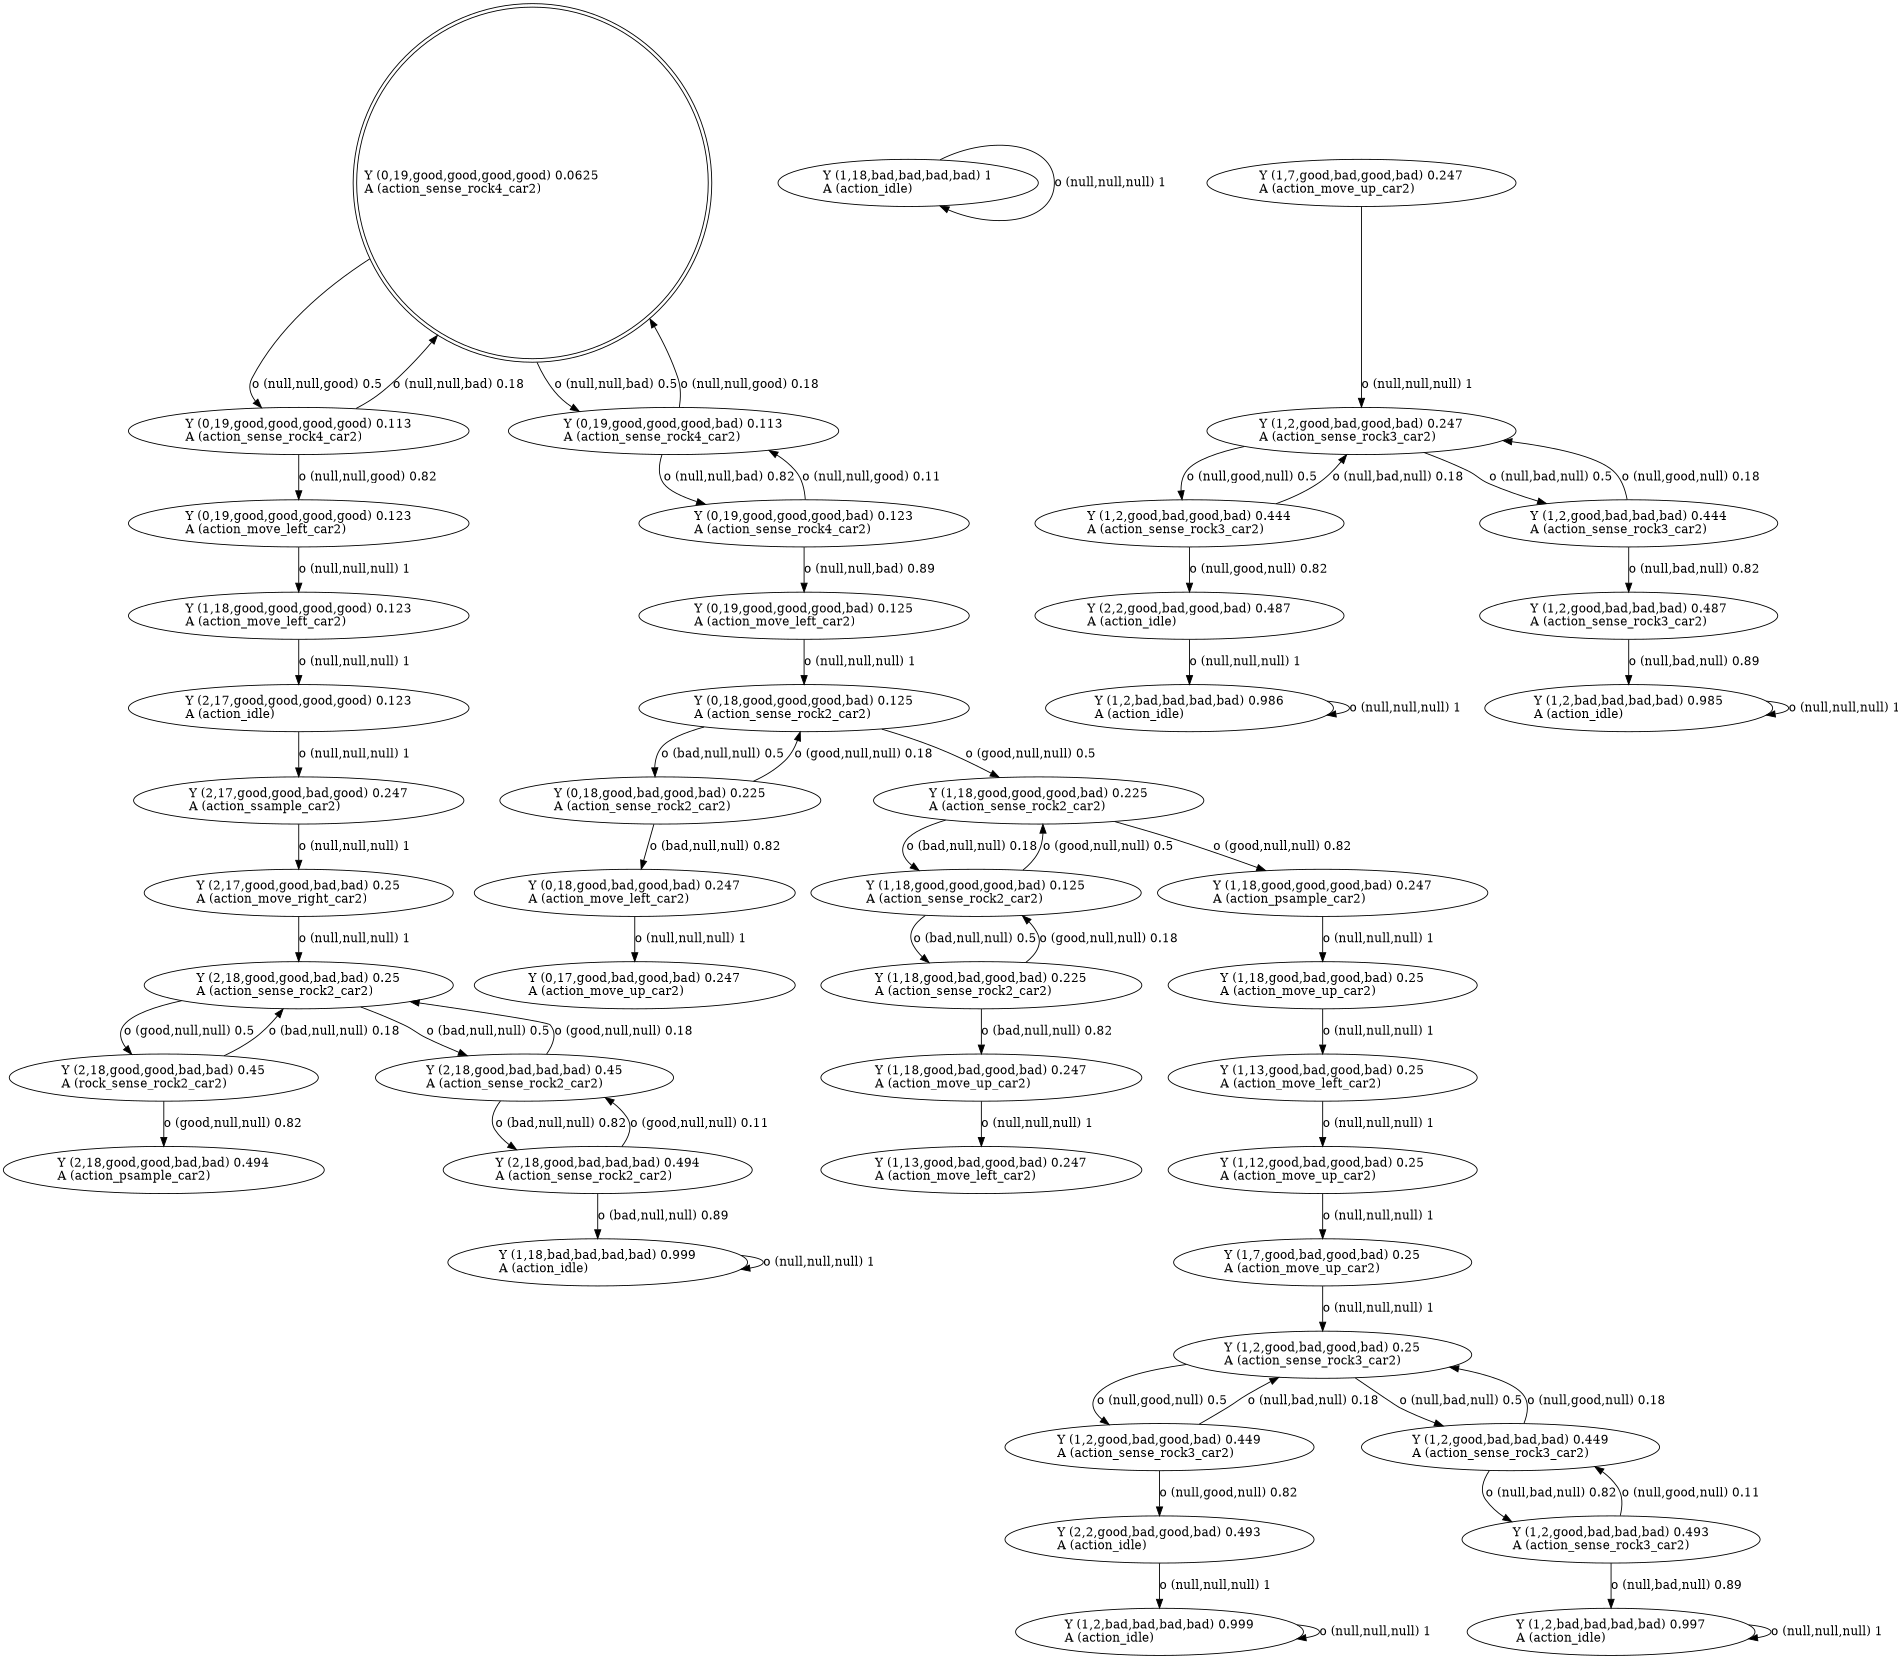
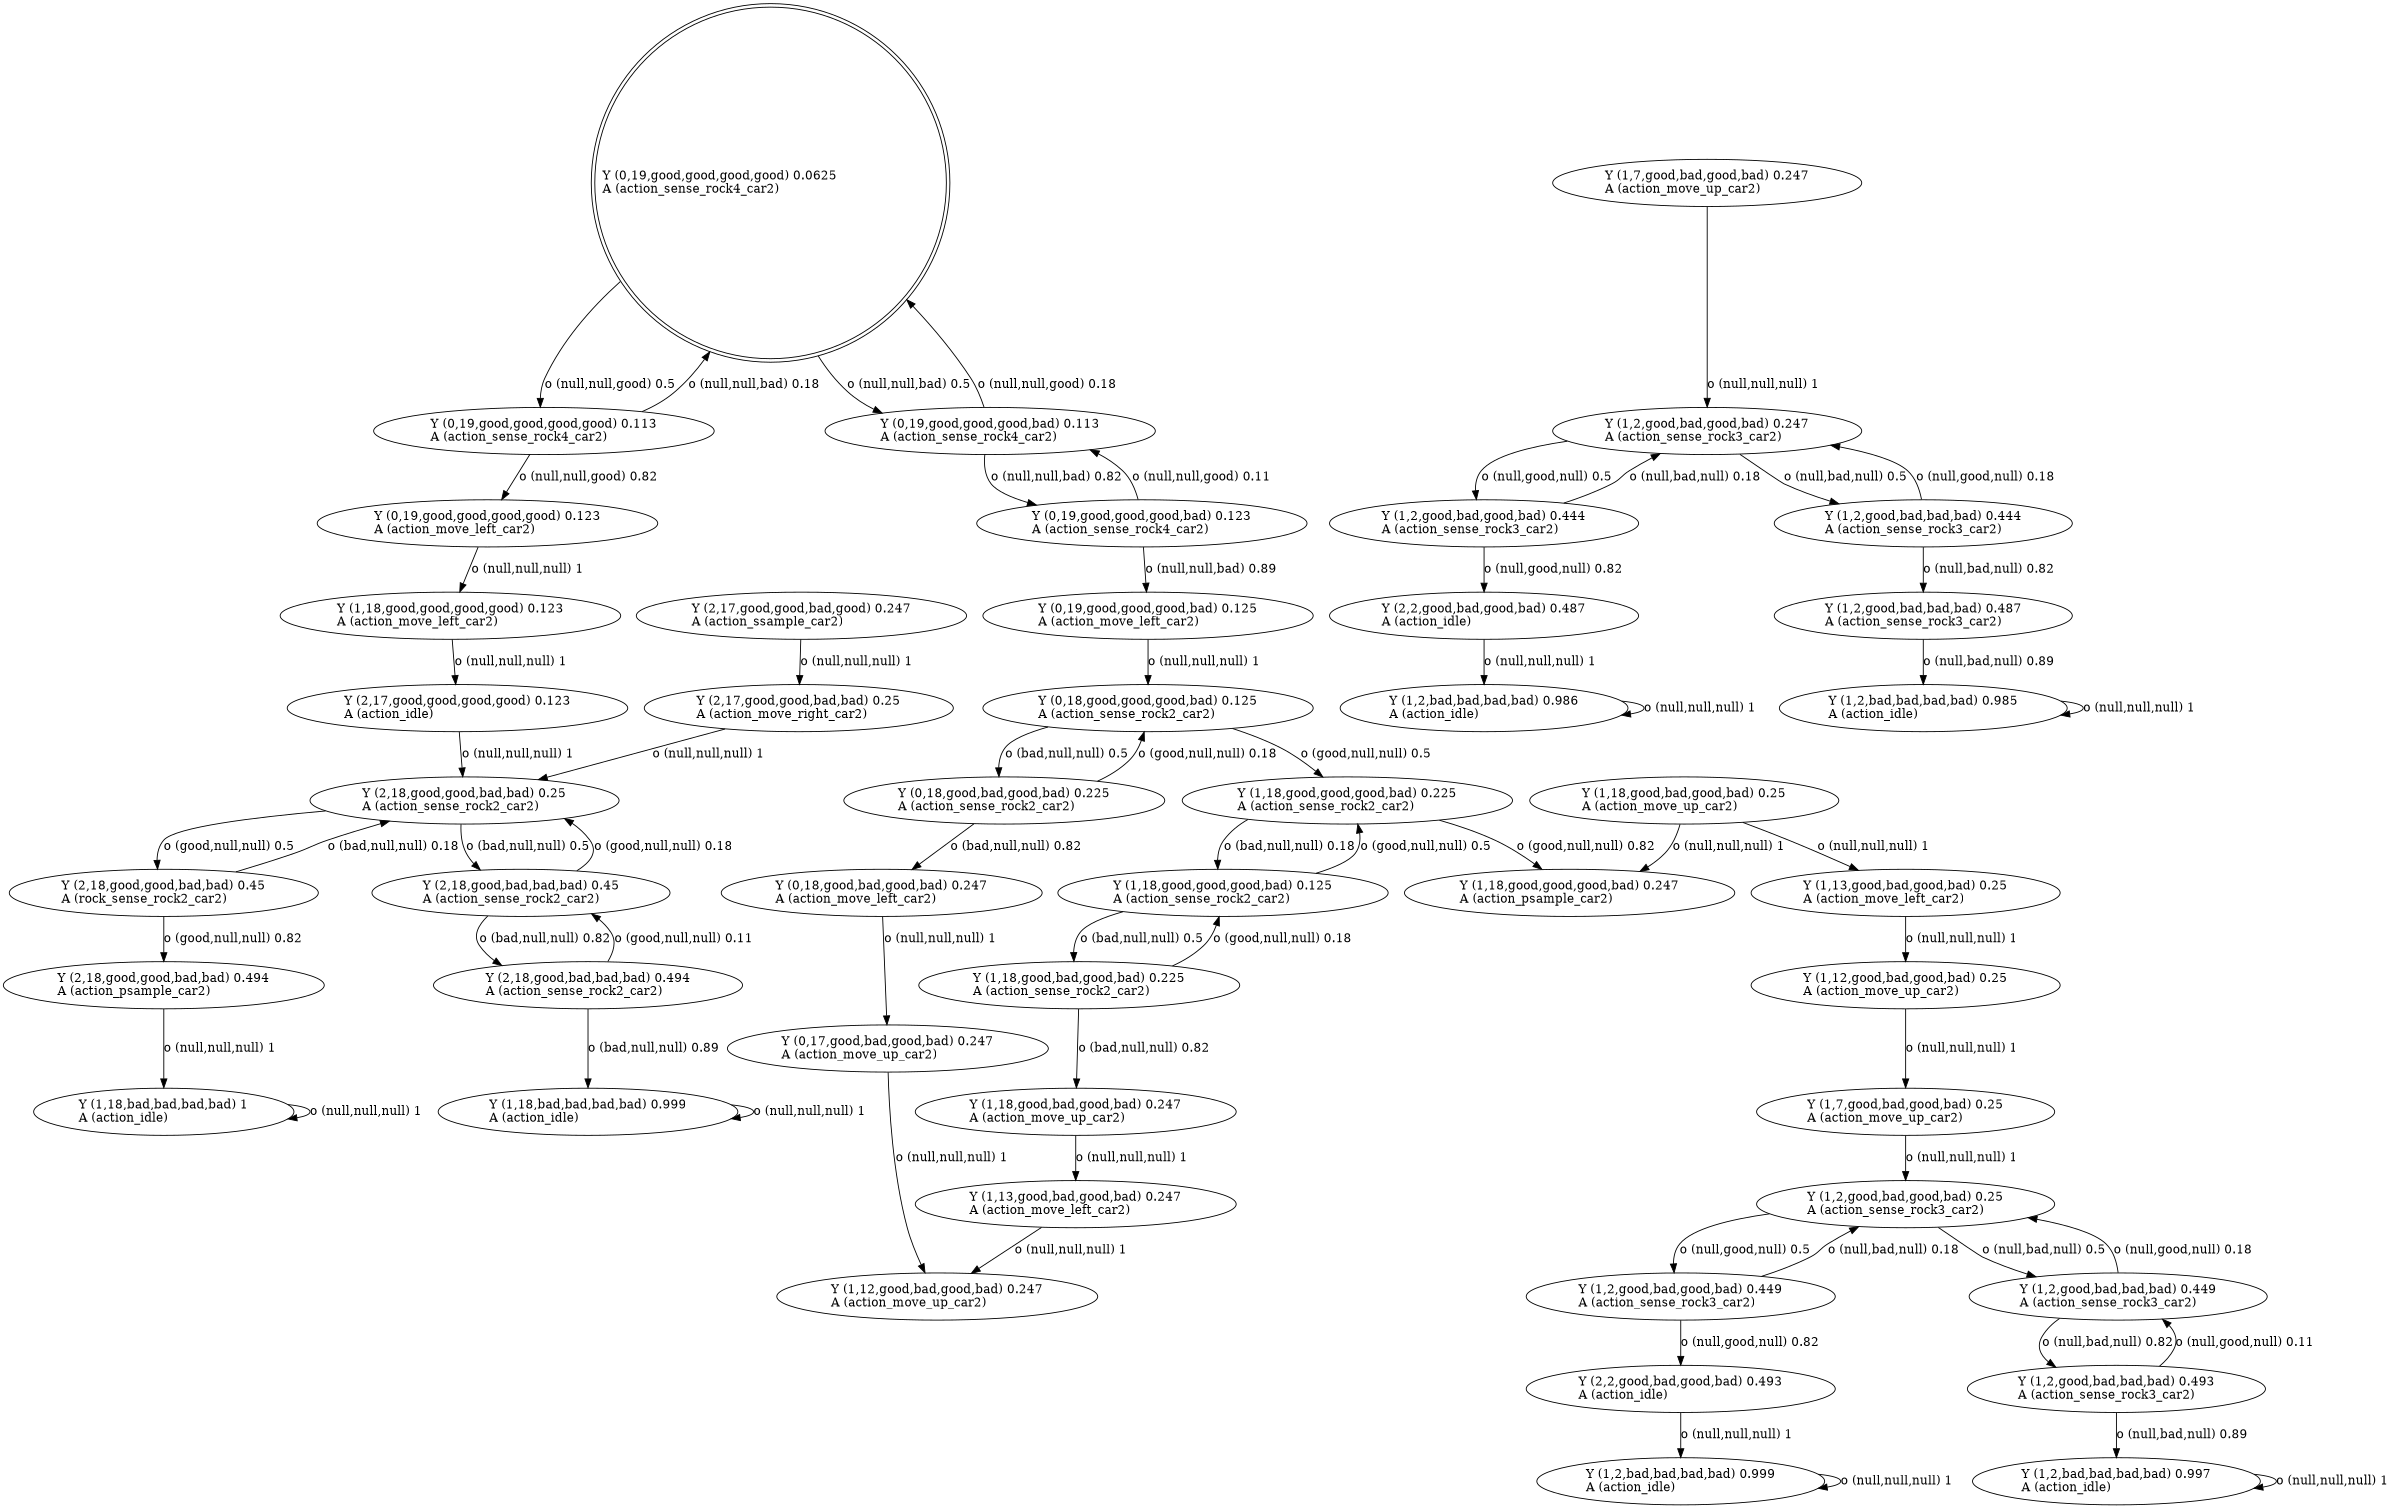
  digraph {
    n1 [label="Y (0,19,good,good,good,good) 0.0625\lA (action_sense_rock4_car2)\l" labeljust=l shape=doublecircle]
    n2 [label="Y (0,19,good,good,good,good) 0.113\lA (action_sense_rock4_car2)\l"]
    n3 [label="Y (0,19,good,good,good,bad) 0.113\lA (action_sense_rock4_car2)\l"]
    n4 [label="Y (0,19,good,good,good,good) 0.123\lA (action_move_left_car2)\l"]
    n5 [label="Y (0,19,good,good,good,bad) 0.123\lA (action_sense_rock4_car2)\l"]
    n6 [label="Y (1,18,good,good,good,good) 0.123\lA (action_move_left_car2)\l"]
    n7 [label="Y (0,19,good,good,good,bad) 0.125\lA (action_move_left_car2)\l"]
    n8 [label="Y (2,17,good,good,good,good) 0.123\lA (action_idle)\l"]
    n9 [label="Y (2,17,good,good,bad,good) 0.247\lA (action_ssample_car2)\l"]
    n10 [label="Y (2,17,good,good,bad,bad) 0.25\lA (action_move_right_car2)\l"]
    n11 [label="Y (2,18,good,good,bad,bad) 0.25\lA (action_sense_rock2_car2)\l"]
    n12 [label="Y (2,18,good,good,bad,bad) 0.45\lA (rock_sense_rock2_car2)\l"]
    n13 [label="Y (2,18,good,bad,bad,bad) 0.45\lA (action_sense_rock2_car2)\l"]
    n14 [label="Y (2,18,good,good,bad,bad) 0.494\lA (action_psample_car2)\l"]
    n15 [label="Y (2,18,good,bad,bad,bad) 0.494\lA (action_sense_rock2_car2)\l"]
    n16 [label="Y (1,18,bad,bad,bad,bad) 1\lA (action_idle)\l"]
    n17 [label="Y (1,18,bad,bad,bad,bad) 0.999\lA (action_idle)\l"]
    n18 [label="Y (0,18,good,good,good,bad) 0.125\lA (action_sense_rock2_car2)\l"]
    n19 [label="Y (0,18,good,bad,good,bad) 0.225\lA (action_sense_rock2_car2)\l"]
    n20 [label="Y (1,18,good,good,good,bad) 0.225\lA (action_sense_rock2_car2)\l"]
    n21 [label="Y (0,18,good,bad,good,bad) 0.247\lA (action_move_left_car2)\l"]
    n22 [label="Y (1,18,good,good,good,bad) 0.125\lA (action_sense_rock2_car2)\l"]
    n23 [label="Y (1,18,good,good,good,bad) 0.247\lA (action_psample_car2)\l"]
    n24 [label="Y (1,18,good,bad,good,bad) 0.225\lA (action_sense_rock2_car2)\l"]
    n25 [label="Y (1,18,good,bad,good,bad) 0.247\lA (action_move_up_car2)\l"]
    n26 [label="Y (0,17,good,bad,good,bad) 0.247\lA (action_move_up_car2)\l"]
    n27 [label="Y (1,18,good,bad,good,bad) 0.25\lA (action_move_up_car2)\l"]
    n28 [label="Y (1,13,good,bad,good,bad) 0.25\lA (action_move_left_car2)\l"]
    n29 [label="Y (1,12,good,bad,good,bad) 0.25\lA (action_move_up_car2)\l"]
    n30 [label="Y (1,7,good,bad,good,bad) 0.25\lA (action_move_up_car2)\l"]
    n31 [label="Y (1,2,good,bad,good,bad) 0.25\lA (action_sense_rock3_car2)\l"]
    n32 [label="Y (1,2,good,bad,good,bad) 0.449\lA (action_sense_rock3_car2)\l"]
    n33 [label="Y (1,2,good,bad,bad,bad) 0.449\lA (action_sense_rock3_car2)\l"]
    n34 [label="Y (2,2,good,bad,good,bad) 0.493\lA (action_idle)\l"]
    n35 [label="Y (1,2,good,bad,bad,bad) 0.493\lA (action_sense_rock3_car2)\l"]
    n36 [label="Y (1,2,bad,bad,bad,bad) 0.999\lA (action_idle)\l"]
    n37 [label="Y (1,2,bad,bad,bad,bad) 0.997\lA (action_idle)\l"]
    n38 [label="Y (1,13,good,bad,good,bad) 0.247\lA (action_move_left_car2)\l"]
+   n39 [label="Y (1,12,good,bad,good,bad) 0.247\lA (action_move_up_car2)\l"]
    n40 [label="Y (1,7,good,bad,good,bad) 0.247\lA (action_move_up_car2)\l"]
    n41 [label="Y (1,2,good,bad,good,bad) 0.247\lA (action_sense_rock3_car2)\l"]
    n42 [label="Y (1,2,good,bad,good,bad) 0.444\lA (action_sense_rock3_car2)\l"]
    n43 [label="Y (1,2,good,bad,bad,bad) 0.444\lA (action_sense_rock3_car2)\l"]
    n44 [label="Y (2,2,good,bad,good,bad) 0.487\lA (action_idle)\l"]
    n45 [label="Y (1,2,good,bad,bad,bad) 0.487\lA (action_sense_rock3_car2)\l"]
    n46 [label="Y (1,2,bad,bad,bad,bad) 0.986\lA (action_idle)\l"]
    n47 [label="Y (1,2,bad,bad,bad,bad) 0.985\lA (action_idle)\l"]
    n1 -> n2 [label="o (null,null,good) 0.5\l"]
    n1 -> n3 [label="o (null,null,bad) 0.5\l"]
    n2 -> n1 [label="o (null,null,bad) 0.18\l"]
    n2 -> n4 [label="o (null,null,good) 0.82\l"]
    n3 -> n1 [label="o (null,null,good) 0.18\l"]
    n3 -> n5 [label="o (null,null,bad) 0.82\l"]
    n4 -> n6 [label="o (null,null,null) 1\l"]
    n5 -> n3 [label="o (null,null,good) 0.11\l"]
    n5 -> n7 [label="o (null,null,bad) 0.89\l"]
    n6 -> n8 [label="o (null,null,null) 1\l"]
    n7 -> n18 [label="o (null,null,null) 1\l"]
-   n8 -> n9 [label="o (null,null,null) 1\l"]
+   n8 -> n11 [label="o (null,null,null) 1\l"]
    n9 -> n10 [label="o (null,null,null) 1\l"]
    n10 -> n11 [label="o (null,null,null) 1\l"]
    n11 -> n12 [label="o (good,null,null) 0.5\l"]
    n11 -> n13 [label="o (bad,null,null) 0.5\l"]
    n12 -> n11 [label="o (bad,null,null) 0.18\l"]
    n12 -> n14 [label="o (good,null,null) 0.82\l"]
    n13 -> n11 [label="o (good,null,null) 0.18\l"]
    n13 -> n15 [label="o (bad,null,null) 0.82\l"]
+   n14 -> n16 [label="o (null,null,null) 1\l"]
    n15 -> n13 [label="o (good,null,null) 0.11\l"]
    n15 -> n17 [label="o (bad,null,null) 0.89\l"]
    n16 -> n16 [label="o (null,null,null) 1\l"]
    n17 -> n17 [label="o (null,null,null) 1\l"]
    n18 -> n19 [label="o (bad,null,null) 0.5\l"]
    n18 -> n20 [label="o (good,null,null) 0.5\l"]
    n19 -> n18 [label="o (good,null,null) 0.18\l"]
    n19 -> n21 [label="o (bad,null,null) 0.82\l"]
    n20 -> n22 [label="o (bad,null,null) 0.18\l"]
    n20 -> n23 [label="o (good,null,null) 0.82\l"]
    n21 -> n26 [label="o (null,null,null) 1\l"]
    n22 -> n20 [label="o (good,null,null) 0.5\l"]
    n22 -> n24 [label="o (bad,null,null) 0.5\l"]
-   n23 -> n27 [label="o (null,null,null) 1\l"]
+   n27 -> n23 [label="o (null,null,null) 1\l"]
    n24 -> n22 [label="o (good,null,null) 0.18\l"]
    n24 -> n25 [label="o (bad,null,null) 0.82\l"]
    n25 -> n38 [label="o (null,null,null) 1\l"]
+   n26 -> n39 [label="o (null,null,null) 1\l"]
    n27 -> n28 [label="o (null,null,null) 1\l"]
    n28 -> n29 [label="o (null,null,null) 1\l"]
    n29 -> n30 [label="o (null,null,null) 1\l"]
    n30 -> n31 [label="o (null,null,null) 1\l"]
    n31 -> n32 [label="o (null,good,null) 0.5\l"]
    n31 -> n33 [label="o (null,bad,null) 0.5\l"]
    n32 -> n31 [label="o (null,bad,null) 0.18\l"]
    n32 -> n34 [label="o (null,good,null) 0.82\l"]
    n33 -> n31 [label="o (null,good,null) 0.18\l"]
    n33 -> n35 [label="o (null,bad,null) 0.82\l"]
    n34 -> n36 [label="o (null,null,null) 1\l"]
    n35 -> n33 [label="o (null,good,null) 0.11\l"]
    n35 -> n37 [label="o (null,bad,null) 0.89\l"]
    n36 -> n36 [label="o (null,null,null) 1\l"]
    n37 -> n37 [label="o (null,null,null) 1\l"]
+   n38 -> n39 [label="o (null,null,null) 1\l"]
    n40 -> n41 [label="o (null,null,null) 1\l"]
    n41 -> n42 [label="o (null,good,null) 0.5\l"]
    n41 -> n43 [label="o (null,bad,null) 0.5\l"]
    n42 -> n41 [label="o (null,bad,null) 0.18\l"]
    n42 -> n44 [label="o (null,good,null) 0.82\l"]
    n43 -> n41 [label="o (null,good,null) 0.18\l"]
    n43 -> n45 [label="o (null,bad,null) 0.82\l"]
    n44 -> n46 [label="o (null,null,null) 1\l"]
    n45 -> n47 [label="o (null,bad,null) 0.89\l"]
    n46 -> n46 [label="o (null,null,null) 1\l"]
    n47 -> n47 [label="o (null,null,null) 1\l"]
  }
